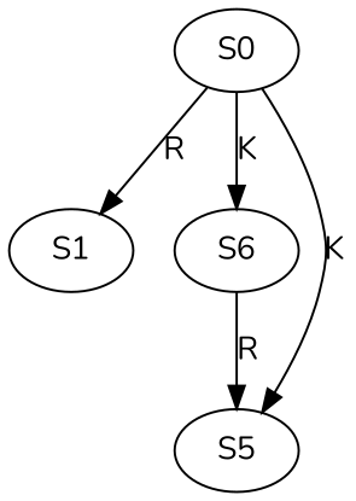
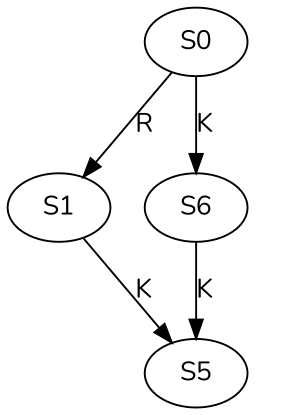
  strict digraph {
    fontname=Nunito
    node [fontname=Nunito]
    edge [fontname=Nunito]
    S0
    S1
    n3 [label=S6]
    n4 [label=S5]
    S0 -> S1 [label=R]
    S0 -> n3 [label=K]
-   S0 -> n4 [label=K]
-   n3 -> n4 [label=R]
+   S1 -> n4 [label=K]
+   n3 -> n4 [label=K]
  }
